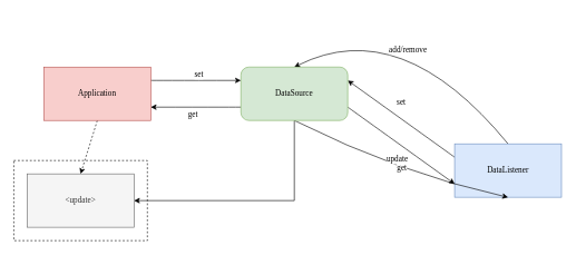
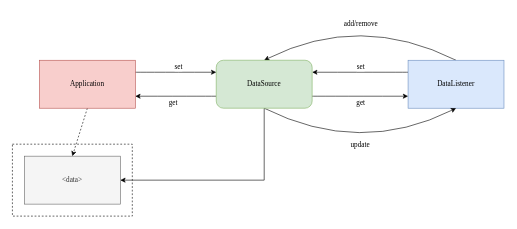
  <mxCell id="0" />
  <mxCell id="1" parent="0" />
  <mxCell id="2" value="" style="rounded=0;whiteSpace=wrap;html=1;fillColor=none;dashed=1;" vertex="1" parent="1"><mxGeometry x="20" y="240" width="200" height="120" as="geometry" /></mxCell>
  <mxCell id="3" style="edgeStyle=none;curved=1;html=1;exitX=0.5;exitY=0;exitDx=0;exitDy=0;entryX=0.5;entryY=0;entryDx=0;entryDy=0;" parent="1" source="7" target="15" edge="1"><mxGeometry relative="1" as="geometry"><Array as="points"><mxPoint x="600" y="20" /></Array></mxGeometry></mxCell>
  <mxCell id="4" value="add/remove" style="edgeLabel;html=1;align=center;verticalAlign=middle;resizable=0;points=[];fontFamily=Lucida Console;fontSize=12;labelBackgroundColor=default;" parent="3" vertex="1" connectable="0"><mxGeometry x="-0.154" y="33" relative="1" as="geometry"><mxPoint x="-10" y="-22" as="offset" /></mxGeometry></mxCell>
  <mxCell id="5" style="edgeStyle=none;curved=1;html=1;exitX=0;exitY=0.25;exitDx=0;exitDy=0;entryX=1;entryY=0.25;entryDx=0;entryDy=0;fontFamily=Lucida Console;fontSize=12;" parent="1" source="7" target="15" edge="1"><mxGeometry relative="1" as="geometry" /></mxCell>
  <mxCell id="6" value="set" style="edgeLabel;html=1;align=center;verticalAlign=middle;resizable=0;points=[];fontSize=12;fontFamily=Lucida Console;" parent="5" vertex="1" connectable="0"><mxGeometry x="0.275" relative="1" as="geometry"><mxPoint x="22" y="-10" as="offset" /></mxGeometry></mxCell>
- <mxCell id="7" value="DataListener" style="rounded=0;whiteSpace=wrap;html=1;strokeColor=#6c8ebf;fillColor=#dae8fc;perimeterSpacing=0;fontFamily=Lucida Console;" parent="1" vertex="1"><mxGeometry x="680" y="215" width="160" height="80" as="geometry" /></mxCell>
+ <mxCell id="7" value="DataListener" style="rounded=0;whiteSpace=wrap;html=1;strokeColor=#6c8ebf;fillColor=#dae8fc;perimeterSpacing=0;fontFamily=Lucida Console;" parent="1" vertex="1"><mxGeometry x="680" y="100" width="160" height="80" as="geometry" /></mxCell>
  <mxCell id="8" style="edgeStyle=none;curved=1;html=1;exitX=0.5;exitY=1;exitDx=0;exitDy=0;entryX=0.5;entryY=1;entryDx=0;entryDy=0;fontFamily=Lucida Console;fontSize=12;" parent="1" source="15" target="7" edge="1"><mxGeometry relative="1" as="geometry"><Array as="points"><mxPoint x="600" y="260" /></Array></mxGeometry></mxCell>
  <mxCell id="9" value="update" style="edgeLabel;html=1;align=center;verticalAlign=middle;resizable=0;points=[];fontSize=12;fontFamily=Lucida Console;" parent="8" vertex="1" connectable="0"><mxGeometry x="-0.152" y="31" relative="1" as="geometry"><mxPoint x="10" y="20" as="offset" /></mxGeometry></mxCell>
  <mxCell id="10" style="edgeStyle=none;curved=1;html=1;exitX=1;exitY=0.75;exitDx=0;exitDy=0;entryX=0;entryY=0.75;entryDx=0;entryDy=0;fontFamily=Lucida Console;fontSize=12;" parent="1" source="15" target="7" edge="1"><mxGeometry relative="1" as="geometry" /></mxCell>
  <mxCell id="11" value="get" style="edgeLabel;html=1;align=center;verticalAlign=middle;resizable=0;points=[];fontSize=12;fontFamily=Lucida Console;" parent="10" vertex="1" connectable="0"><mxGeometry x="0.4" relative="1" as="geometry"><mxPoint x="-32" y="10" as="offset" /></mxGeometry></mxCell>
  <mxCell id="12" style="edgeStyle=none;curved=1;html=1;exitX=0;exitY=0.75;exitDx=0;exitDy=0;entryX=1;entryY=0.75;entryDx=0;entryDy=0;fontFamily=Lucida Console;fontSize=12;" parent="1" source="15" target="19" edge="1"><mxGeometry relative="1" as="geometry" /></mxCell>
  <mxCell id="13" value="get" style="edgeLabel;html=1;align=center;verticalAlign=middle;resizable=0;points=[];fontSize=12;fontFamily=Lucida Console;" parent="12" vertex="1" connectable="0"><mxGeometry x="-0.45" y="4" relative="1" as="geometry"><mxPoint x="-36" y="6" as="offset" /></mxGeometry></mxCell>
  <mxCell id="14" style="edgeStyle=none;html=1;exitX=0.5;exitY=1;exitDx=0;exitDy=0;entryX=1;entryY=0.5;entryDx=0;entryDy=0;dashed=0;rounded=0;" edge="1" parent="1" source="15" target="20"><mxGeometry relative="1" as="geometry"><Array as="points"><mxPoint y="300" x="440" /></Array></mxGeometry></mxCell>
  <mxCell id="15" value="DataSource" style="whiteSpace=wrap;html=1;strokeColor=#82b366;fillColor=#d5e8d4;perimeterSpacing=0;fontFamily=Lucida Console;rounded=1;" parent="1" vertex="1"><mxGeometry x="360" y="100" width="160" height="80" as="geometry" /></mxCell>
  <mxCell id="16" style="edgeStyle=none;curved=1;html=1;exitX=1;exitY=0.25;exitDx=0;exitDy=0;entryX=0;entryY=0.25;entryDx=0;entryDy=0;fontFamily=Lucida Console;fontSize=12;" parent="1" source="19" target="15" edge="1"><mxGeometry relative="1" as="geometry" /></mxCell>
  <mxCell id="17" value="set" style="edgeLabel;html=1;align=center;verticalAlign=middle;resizable=0;points=[];fontSize=12;fontFamily=Lucida Console;" parent="16" vertex="1" connectable="0"><mxGeometry x="-0.3" y="2" relative="1" as="geometry"><mxPoint x="24" y="-8" as="offset" /></mxGeometry></mxCell>
  <mxCell id="18" style="edgeStyle=none;rounded=0;html=1;exitX=0.5;exitY=1;exitDx=0;exitDy=0;entryX=0.5;entryY=0;entryDx=0;entryDy=0;dashed=1;" edge="1" parent="1" source="19" target="20"><mxGeometry relative="1" as="geometry" /></mxCell>
  <mxCell id="19" value="Application" style="rounded=0;whiteSpace=wrap;html=1;strokeColor=#b85450;fillColor=#f8cecc;perimeterSpacing=0;fontFamily=Lucida Console;" parent="1" vertex="1"><mxGeometry x="65" y="100" width="160" height="80" as="geometry" /></mxCell>
- <mxCell id="20" value="&amp;lt;update&amp;gt;" style="rounded=0;whiteSpace=wrap;html=1;perimeterSpacing=0;fontFamily=Lucida Console;fillColor=#f5f5f5;fontColor=#333333;strokeColor=#666666;" vertex="1" parent="1"><mxGeometry x="40" y="260" width="160" height="80" as="geometry" /></mxCell>
+ <mxCell id="20" value="&amp;lt;data&amp;gt;" style="rounded=0;whiteSpace=wrap;html=1;perimeterSpacing=0;fontFamily=Lucida Console;fillColor=#f5f5f5;fontColor=#333333;strokeColor=#666666;" vertex="1" parent="1"><mxGeometry x="40" y="260" width="160" height="80" as="geometry" /></mxCell>
